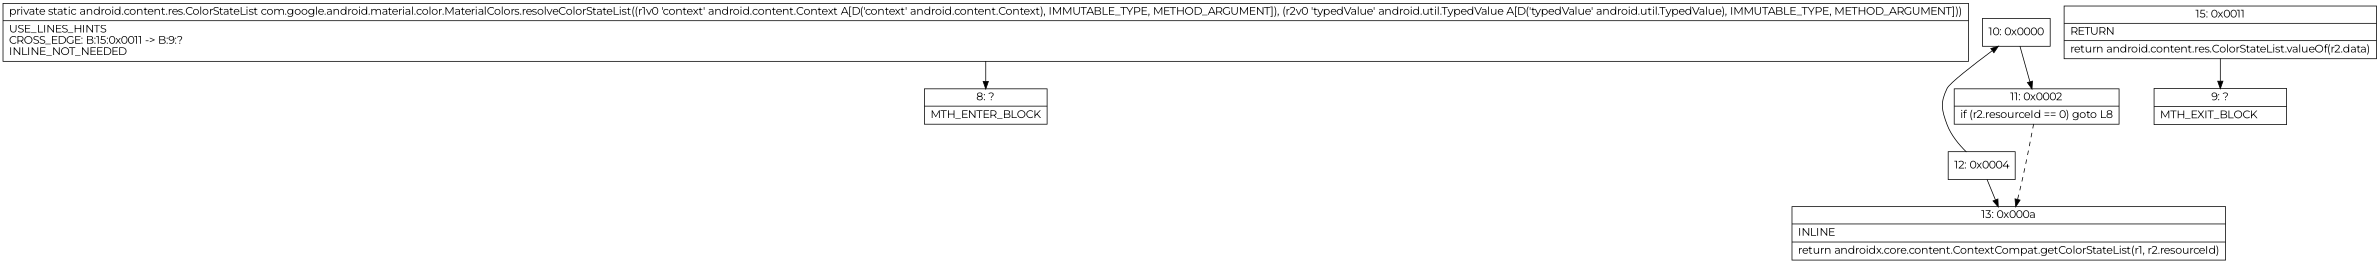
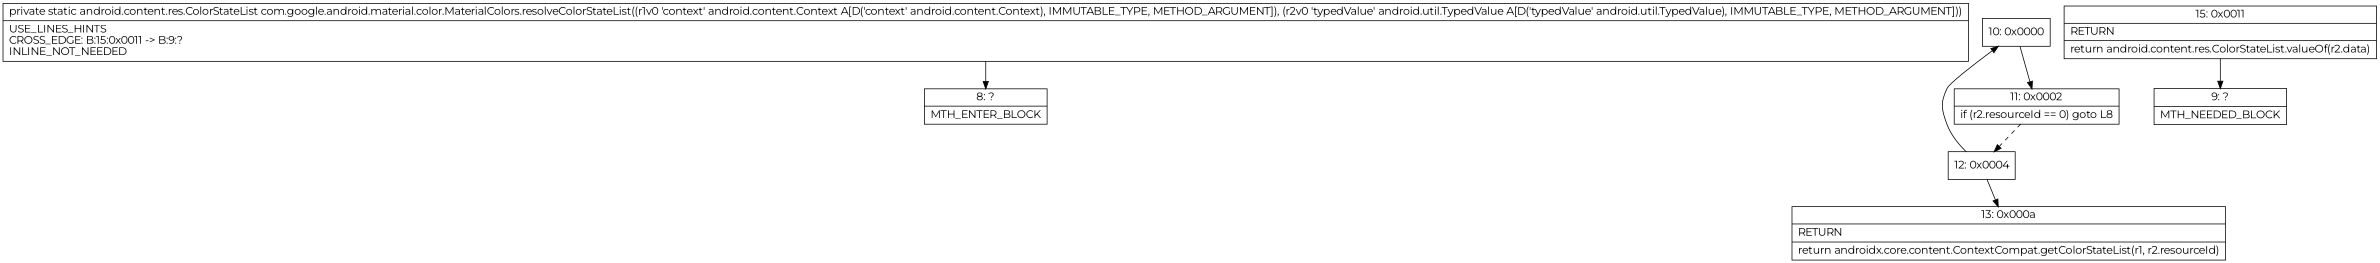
  digraph {
    fontname=Montserrat
    node [fontname=Montserrat shape=record]
    edge [fontname=Montserrat]
    n1 [label="{8\:\ ?|MTH_ENTER_BLOCK\l}"]
    n2 [label="{10\:\ 0x0000}"]
    n3 [label="{11\:\ 0x0002|if (r2.resourceId == 0) goto L8\l}"]
    n4 [label="{12\:\ 0x0004}"]
-   n5 [label="{13\:\ 0x000a|INLINE\l|return androidx.core.content.ContextCompat.getColorStateList(r1, r2.resourceId)\l}"]
-   n6 [label="{9\:\ ?|MTH_EXIT_BLOCK\l}"]
+   n5 [label="{13\:\ 0x000a|RETURN\l|return androidx.core.content.ContextCompat.getColorStateList(r1, r2.resourceId)\l}"]
+   n6 [label="{9\:\ ?|MTH_NEEDED_BLOCK\l}"]
    n7 [label="{15\:\ 0x0011|RETURN\l|return android.content.res.ColorStateList.valueOf(r2.data)\l}"]
    n8 [label="{private static android.content.res.ColorStateList com.google.android.material.color.MaterialColors.resolveColorStateList((r1v0 'context' android.content.Context A[D('context' android.content.Context), IMMUTABLE_TYPE, METHOD_ARGUMENT]), (r2v0 'typedValue' android.util.TypedValue A[D('typedValue' android.util.TypedValue), IMMUTABLE_TYPE, METHOD_ARGUMENT]))  | USE_LINES_HINTS\lCROSS_EDGE: B:15:0x0011 \-\> B:9:?\lINLINE_NOT_NEEDED\l}"]
    n2 -> n3
-   n3 -> n5 [style=dashed]
+   n3 -> n4 [style=dashed]
    n4 -> n2
    n4 -> n5
    n7 -> n6
    n8 -> n1
  }
